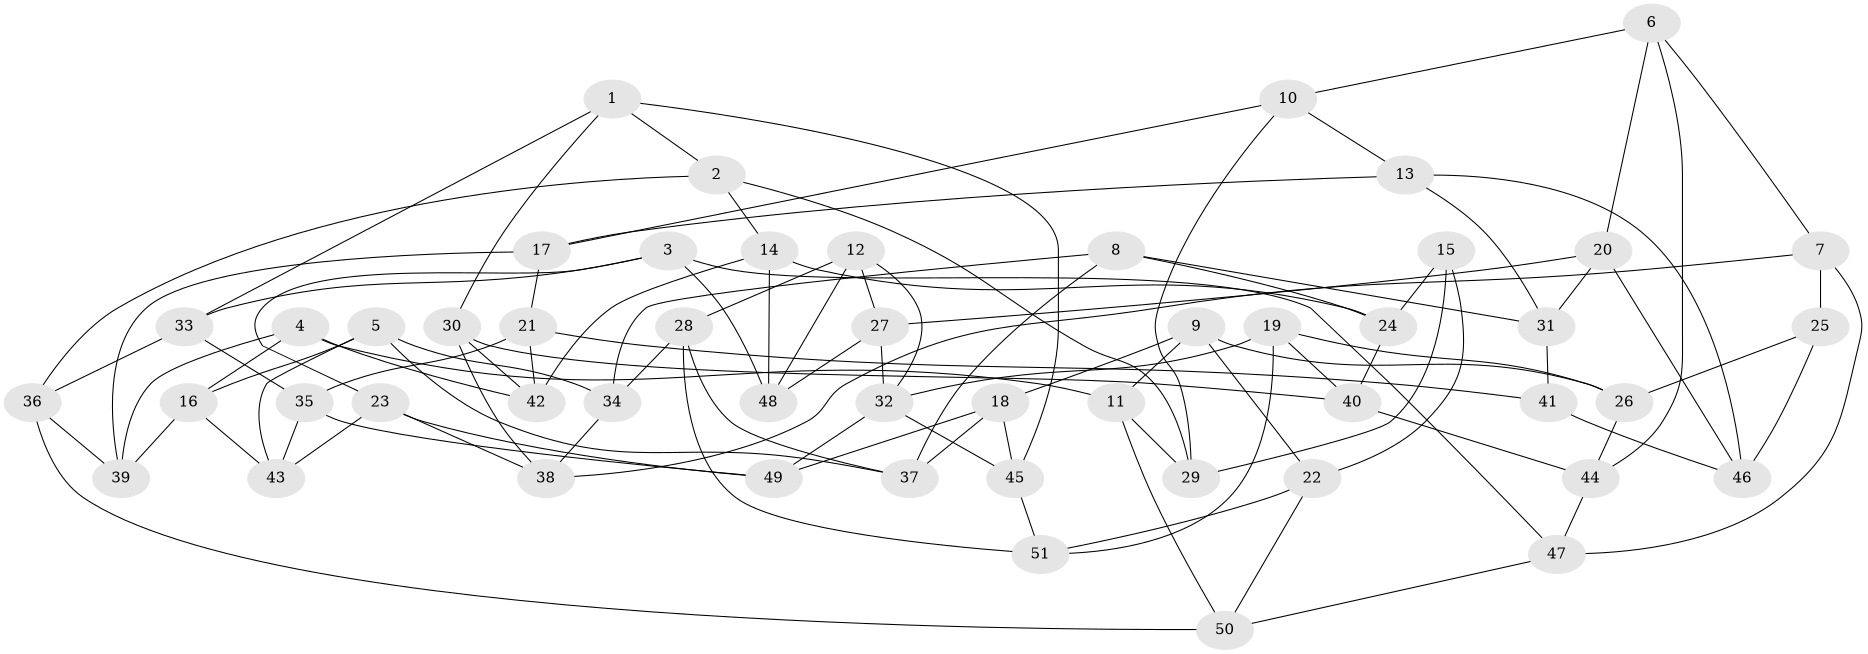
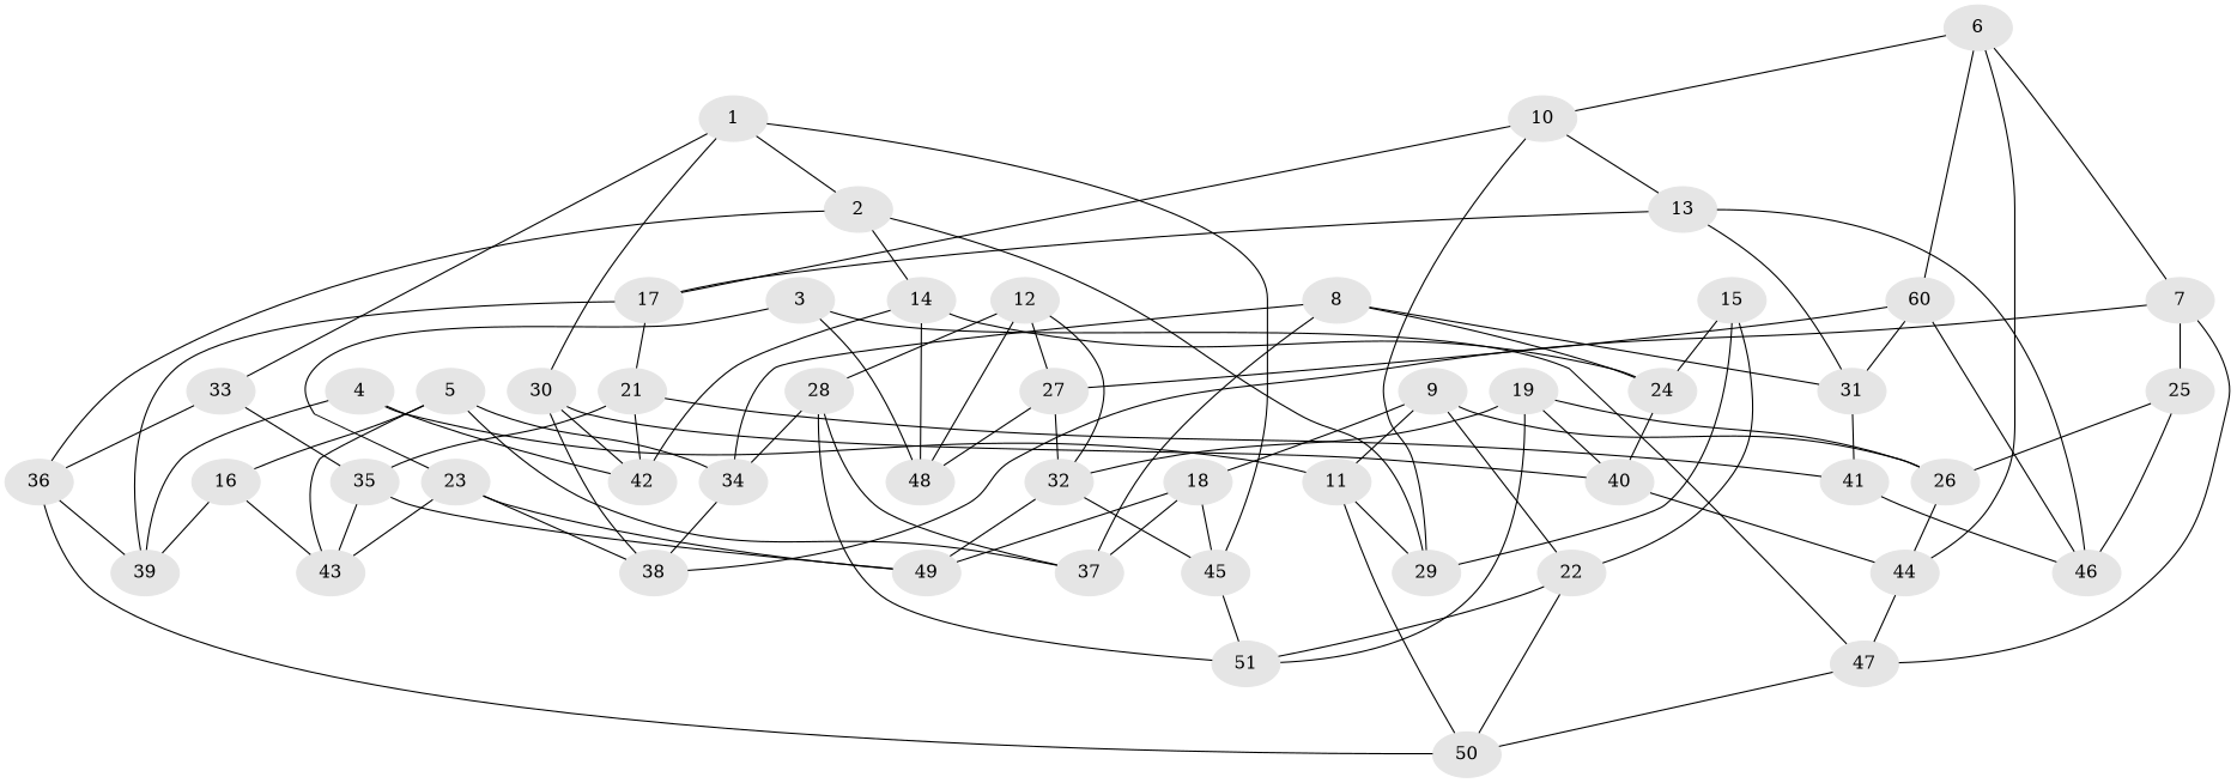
  graph {
    node [color=gray90 style=filled]
    1
    2
    30
    33
    45
    14
    29
    36
    42
    38
    40
    35
    51
    48
    24
    39
    50
    3
    23
    47
    43
    49
    4
    11
    16
    5
    34
    37
    6
    7
    10
-   20
+   20 [label=60]
    44
    25
    13
    17
    31
    27
    46
    26
    8
    41
    9
    18
    22
    21
    12
    28
    32
    15
    19
    1 -- 2
    1 -- 30
    1 -- 33
    1 -- 45
    2 -- 14
    2 -- 29
    2 -- 36
    30 -- 42
    30 -- 38
    30 -- 40
    33 -- 36
    33 -- 35
    45 -- 51
    14 -- 42
    14 -- 48
    14 -- 24
    36 -- 39
    36 -- 50
    40 -- 44
    35 -- 43
    35 -- 49
    24 -- 40
-   3 -- 33
    3 -- 48
    3 -- 23
    3 -- 47
    23 -- 38
    23 -- 43
    23 -- 49
    47 -- 50
    4 -- 42
    4 -- 39
    4 -- 11
-   4 -- 16
    11 -- 29
    11 -- 50
    16 -- 39
    16 -- 43
    5 -- 43
    5 -- 16
    5 -- 34
    5 -- 37
    34 -- 38
    6 -- 7
    6 -- 10
    6 -- 20
    6 -- 44
    7 -- 38
    7 -- 47
    7 -- 25
    10 -- 29
    10 -- 13
    10 -- 17
    20 -- 31
    20 -- 27
    20 -- 46
    44 -- 47
    25 -- 46
    25 -- 26
    13 -- 17
    13 -- 31
    13 -- 46
    17 -- 39
    17 -- 21
    31 -- 41
    27 -- 48
    27 -- 32
    26 -- 44
    8 -- 24
    8 -- 34
    8 -- 37
    8 -- 31
    41 -- 46
    9 -- 11
    9 -- 26
    9 -- 18
    9 -- 22
    18 -- 45
    18 -- 49
    18 -- 37
    22 -- 51
    22 -- 50
    21 -- 42
    21 -- 35
    21 -- 41
    12 -- 48
    12 -- 27
    12 -- 28
    12 -- 32
    28 -- 51
    28 -- 34
    28 -- 37
    32 -- 45
    32 -- 49
    15 -- 29
    15 -- 24
    15 -- 22
    19 -- 40
    19 -- 51
    19 -- 26
    19 -- 32
  }
